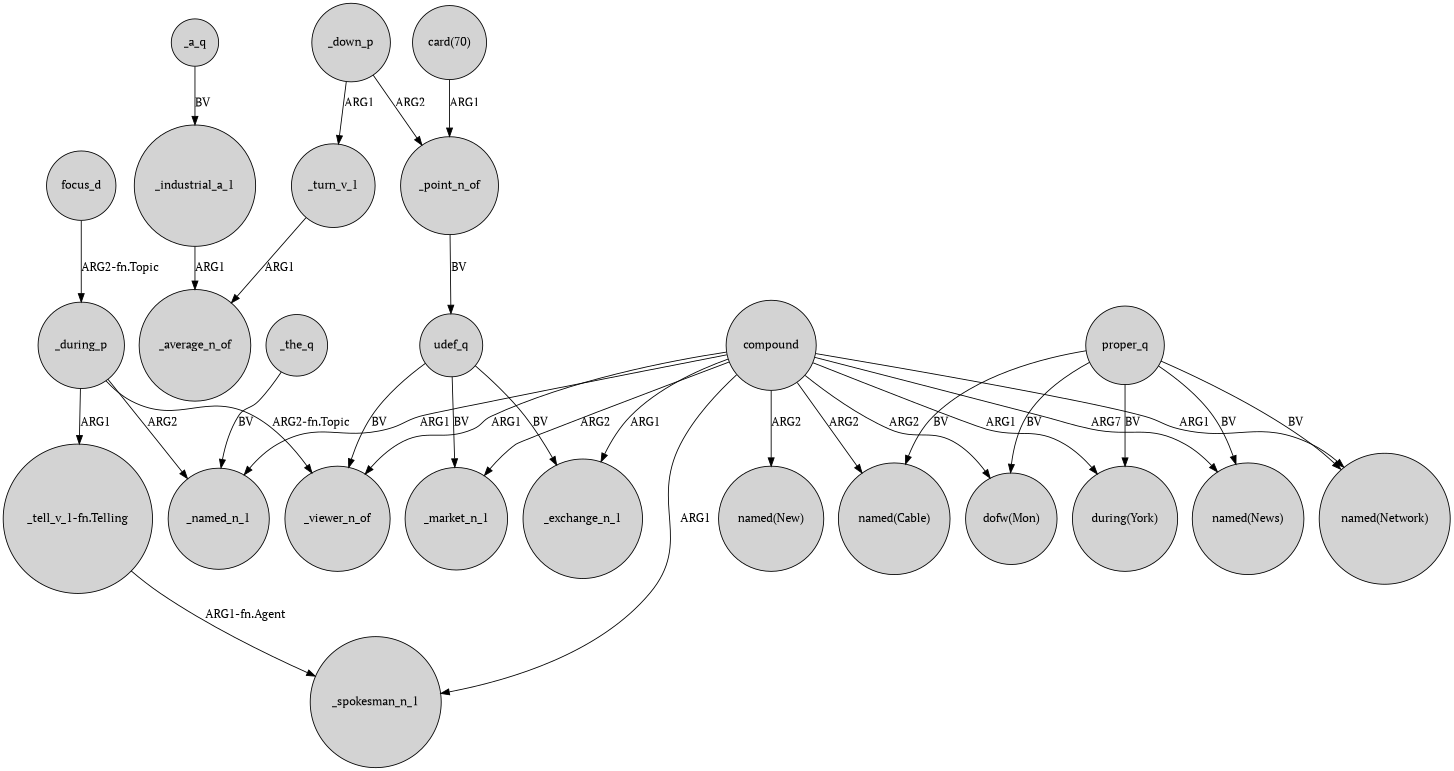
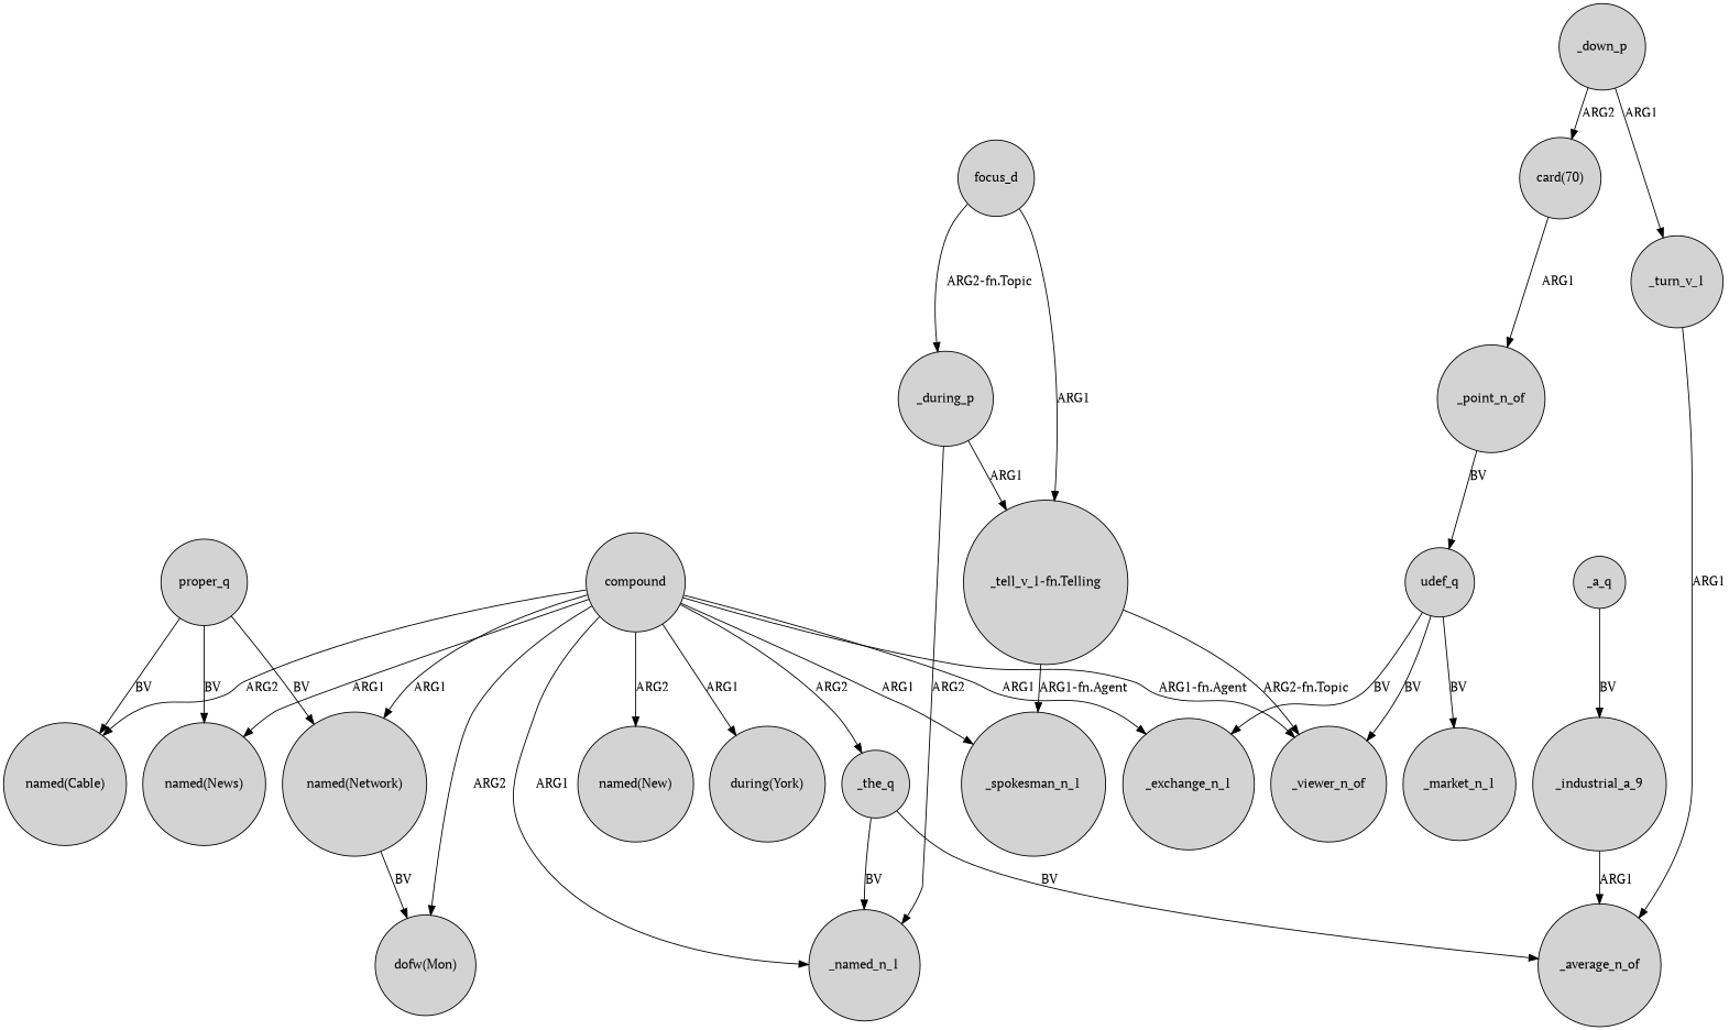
  digraph {
    fontname="PT Serif"
    node [fontname="PT Serif" shape=circle style=filled]
    edge [fontname="PT Serif"]
    compound
    _market_n_1
    "named(News)"
    _viewer_n_of
    "named(New)"
    "dofw(Mon)"
    n7 [label=_named_n_1]
    "named(Network)"
    _spokesman_n_1
    n10 [label="during(York)"]
    "named(Cable)"
    _exchange_n_1
    focus_d
    _during_p
    "_tell_v_1-fn.Telling"
    _down_p
    _point_n_of
    _turn_v_1
    udef_q
    _average_n_of
    proper_q
    _the_q
    "card(70)"
    _a_q
-   _industrial_a_1
-   compound -> _market_n_1 [label=ARG2]
-   compound -> "named(News)" [label=ARG7]
-   compound -> _viewer_n_of [label=ARG1]
+   _industrial_a_1 [label=_industrial_a_9]
+   compound -> _the_q [label=ARG2]
+   compound -> "named(News)" [label=ARG1]
+   compound -> _viewer_n_of [label="ARG1-fn.Agent"]
    compound -> "named(New)" [label=ARG2]
    compound -> "dofw(Mon)" [label=ARG2]
    compound -> n7 [label=ARG1]
    compound -> "named(Network)" [label=ARG1]
    compound -> _spokesman_n_1 [label=ARG1]
    compound -> n10 [label=ARG1]
    compound -> "named(Cable)" [label=ARG2]
    compound -> _exchange_n_1 [label=ARG1]
    focus_d -> _during_p [label="ARG2-fn.Topic"]
+   focus_d -> "_tell_v_1-fn.Telling" [label=ARG1]
    _during_p -> n7 [label=ARG2]
    _during_p -> "_tell_v_1-fn.Telling" [label=ARG1]
-   _during_p -> _viewer_n_of [label="ARG2-fn.Topic"]
+   "_tell_v_1-fn.Telling" -> _viewer_n_of [label="ARG2-fn.Topic"]
    "_tell_v_1-fn.Telling" -> _spokesman_n_1 [label="ARG1-fn.Agent"]
-   _down_p -> _point_n_of [label=ARG2]
+   _down_p -> "card(70)" [label=ARG2]
    _down_p -> _turn_v_1 [label=ARG1]
    _point_n_of -> udef_q [label=BV]
    _turn_v_1 -> _average_n_of [label=ARG1]
    udef_q -> _market_n_1 [label=BV]
    udef_q -> _viewer_n_of [label=BV]
    udef_q -> _exchange_n_1 [label=BV]
    proper_q -> "named(News)" [label=BV]
-   proper_q -> "dofw(Mon)" [label=BV]
+   "named(Network)" -> "dofw(Mon)" [label=BV]
    proper_q -> "named(Network)" [label=BV]
-   proper_q -> n10 [label=BV]
    proper_q -> "named(Cable)" [label=BV]
    _the_q -> n7 [label=BV]
+   _the_q -> _average_n_of [label=BV]
    "card(70)" -> _point_n_of [label=ARG1]
    _a_q -> _industrial_a_1 [label=BV]
    _industrial_a_1 -> _average_n_of [label=ARG1]
  }
